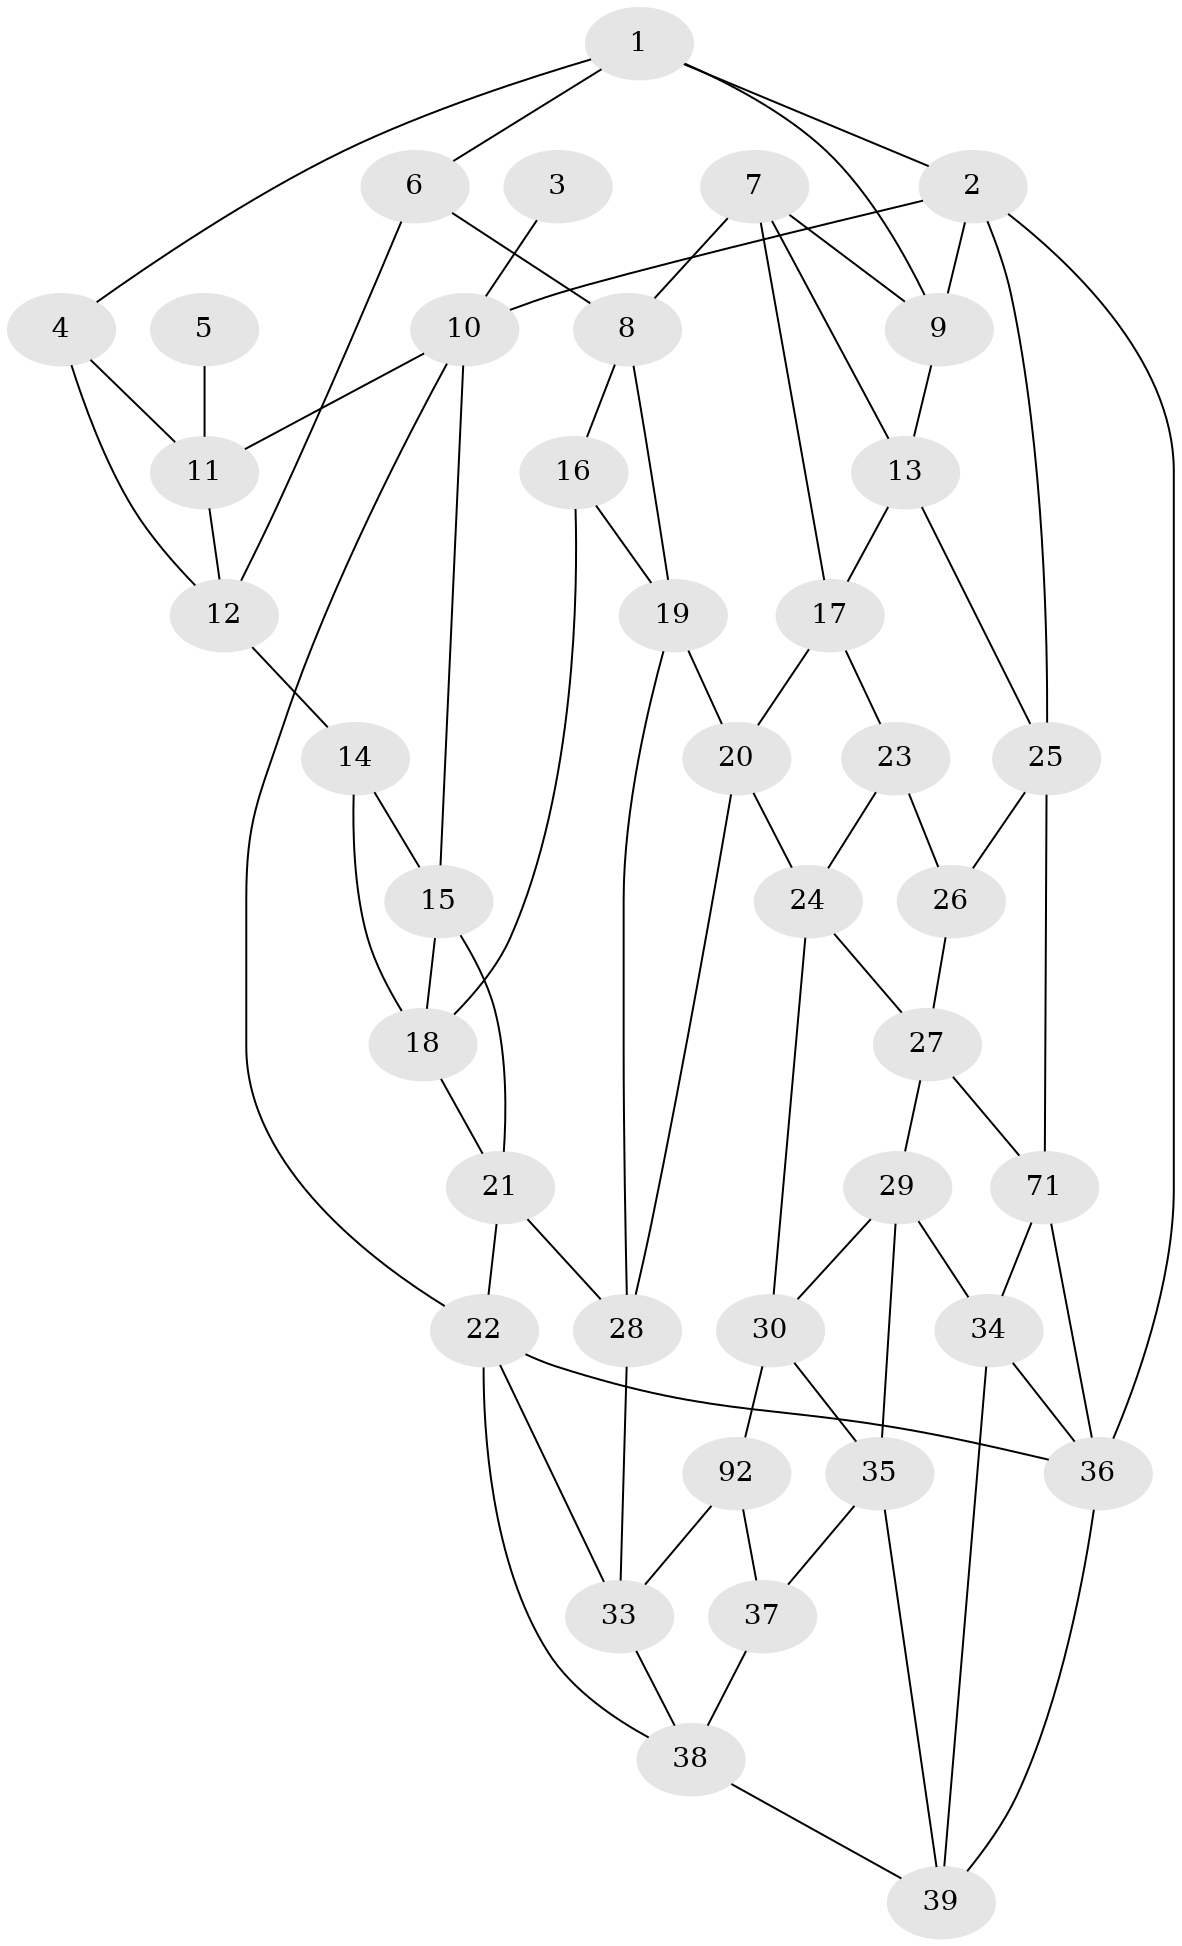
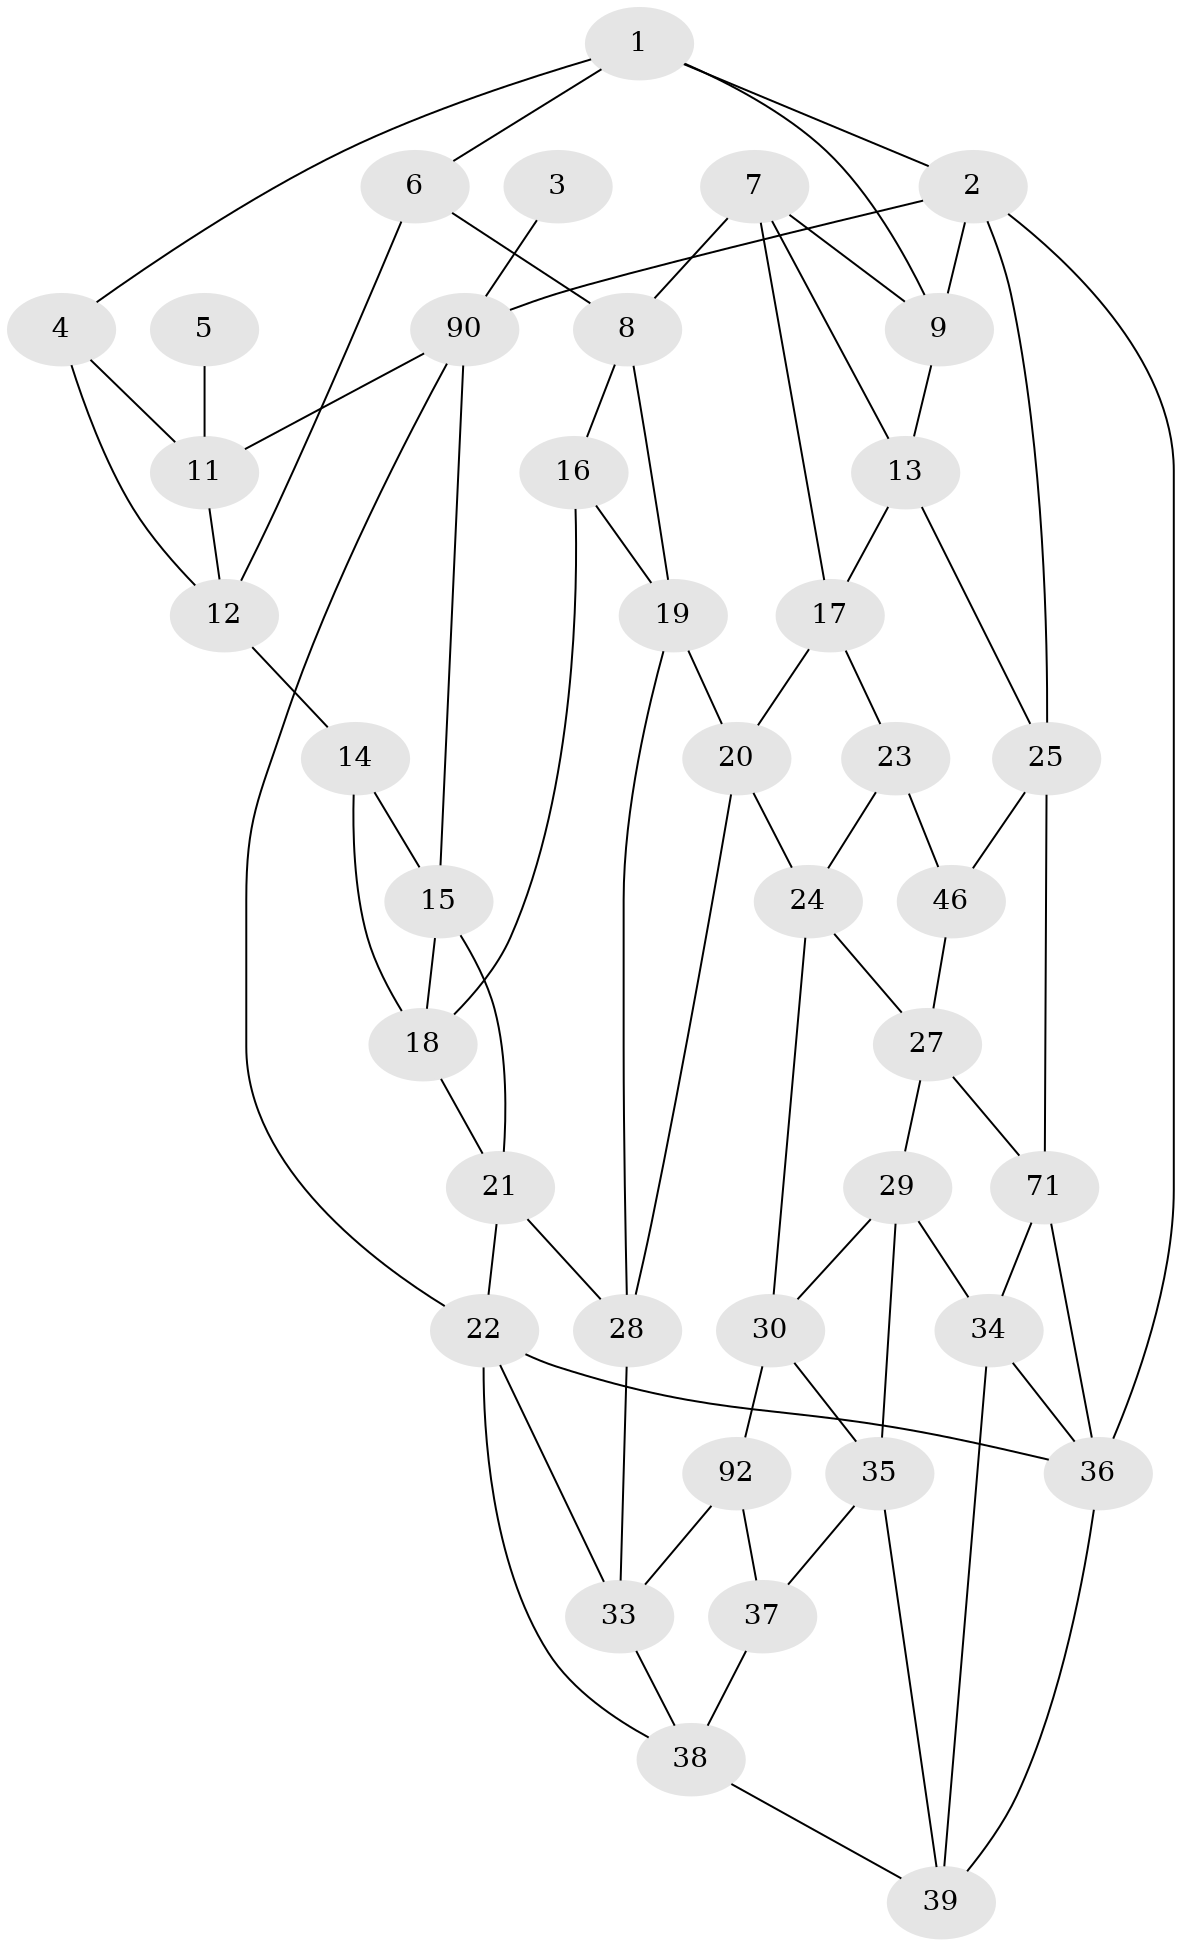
  graph {
    node [color=gray90 style=filled]
    edge [weight=1.0]
    1
    2
    4
    6
    9
-   10
+   10 [label=90]
    25
    36
    12
    11
    8
    13
    15
    22
-   26
+   26 [label=46]
    n16 [label=71]
    39
    3
    5
    14
    16
    19
    7
    17
    20
    23
    18
    28
    21
    33
    38
    24
    27
    30
    29
    35
    n37 [label=92]
    34
    37
    1 -- 2
    1 -- 4
    1 -- 6
    1 -- 9
    2 -- 9
    2 -- 10
    2 -- 25
    2 -- 36
    4 -- 12
    4 -- 11
    6 -- 12
    6 -- 8
    9 -- 13
    10 -- 11
    10 -- 15
    10 -- 22
    25 -- 26
    25 -- n16
    36 -- 39
    12 -- 14
    11 -- 12
    8 -- 16
    8 -- 19
    13 -- 25
    13 -- 17
    15 -- 18
    15 -- 21
    22 -- 36
    22 -- 33
    22 -- 38
    26 -- 27
    n16 -- 36
    n16 -- 34
    3 -- 10
    5 -- 11 [weight=2.0]
    14 -- 15
    14 -- 18
    16 -- 19
    16 -- 18
    19 -- 20
    19 -- 28
    7 -- 9
    7 -- 8
    7 -- 13
    7 -- 17
    17 -- 20
    17 -- 23
    20 -- 28
    20 -- 24
    23 -- 26 [weight=2.0]
    23 -- 24
    18 -- 21
    28 -- 33
    21 -- 22
    21 -- 28
    33 -- 38
    38 -- 39
    24 -- 27
    24 -- 30
    27 -- n16
    27 -- 29
    30 -- 35
    30 -- n37
    29 -- 30
    29 -- 35
    29 -- 34
    35 -- 39
    35 -- 37
    n37 -- 33
    n37 -- 37 [weight=2.0]
    34 -- 36
    34 -- 39
    37 -- 38
  }
